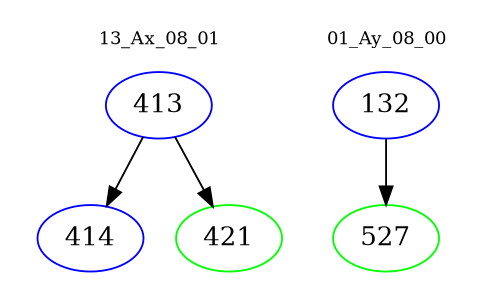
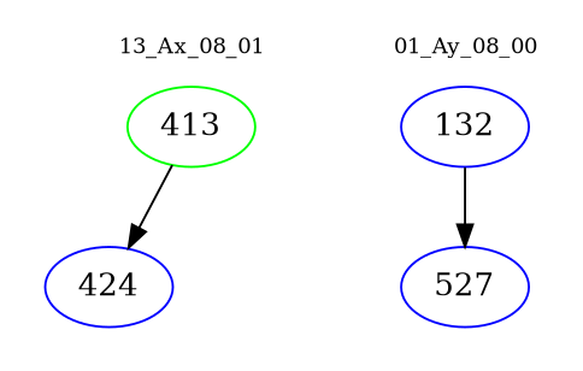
  digraph {
    node [color=blue]
    edge [color=black]
-   n1 [label=413]
-   n2 [label=414]
-   n3 [color=green label=421]
+   n1 [color=green label=413]
+   n2 [label=424]
    n4 [label=132]
-   n5 [color=green label=527]
+   n5 [label=527]
    subgraph cluster_1 {
      color=white
      fontsize=10
      label="13_Ax_08_01"
      n1
      n2
-     n3
    }
    subgraph cluster_2 {
      color=white
      fontsize=10
      label="01_Ay_08_00"
      n4
      n5
    }
    n1 -> n2
-   n1 -> n3
    n4 -> n5
  }
